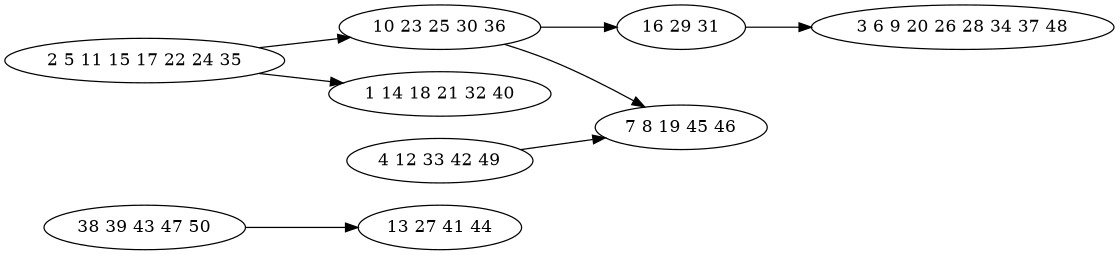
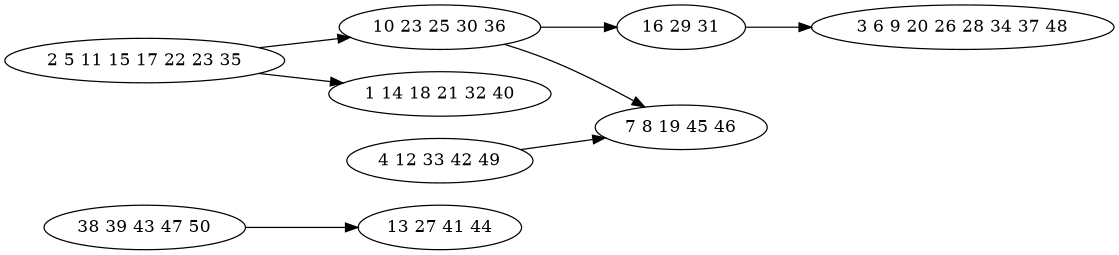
  digraph {
    rankdir=LR
    n1 [label="38 39 43 47 50"]
    n2 [label="13 27 41 44"]
-   n3 [label="2 5 11 15 17 22 24 35"]
+   n3 [label="2 5 11 15 17 22 23 35"]
    n4 [label="10 23 25 30 36"]
    n5 [label="1 14 18 21 32 40"]
    n6 [label="16 29 31"]
    n7 [label="7 8 19 45 46"]
    n8 [label="4 12 33 42 49"]
    n9 [label="3 6 9 20 26 28 34 37 48"]
    n1 -> n2
    n3 -> n4
    n3 -> n5
    n4 -> n6
    n4 -> n7
    n6 -> n9
    n8 -> n7
  }
